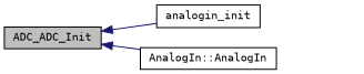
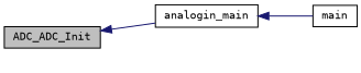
  digraph {
    fontname="DejaVu Sans Mono"
    rankdir=LR
    node [color=black fillcolor=white fontname="DejaVu Sans Mono" fontsize=10 shape=record style=filled]
    edge [color=midnightblue dir=back fontname="DejaVu Sans Mono" fontsize=10 labelfontname=Helvetica labelfontsize=10 style=solid]
    n1 [fillcolor=grey75 fontcolor=black height=0.2 label=ADC_ADC_Init width=0.4]
-   n2 [height=0.2 label=analogin_init width=0.4]
-   n3 [height=0.2 label="AnalogIn::AnalogIn" width=0.4]
+   n2 [height=0.2 label=analogin_main width=0.4]
+   n4 [height=0.2 label=main width=0.4]
    n1 -> n2
-   n1 -> n3
+   n2 -> n4
  }
